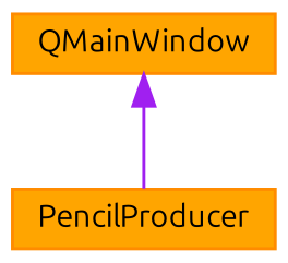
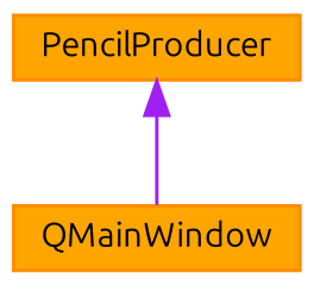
  digraph {
    fontname=Ubuntu
    node [color=darkorange fillcolor=orange fontname=Ubuntu fontsize=10 shape=record style=filled]
    n1 [fontcolor=black height=0.2 label=PencilProducer width=0.4]
    n2 [height=0.2 label=QMainWindow width=0.4]
-   n2 -> n1 [color=purple dir=back fontname=Ubuntu fontsize=10 labelfontname=Helvetica labelfontsize=10 style=solid]
+   n1 -> n2 [color=purple dir=back fontname=Ubuntu fontsize=10 labelfontname=Helvetica labelfontsize=10 style=solid]
  }
